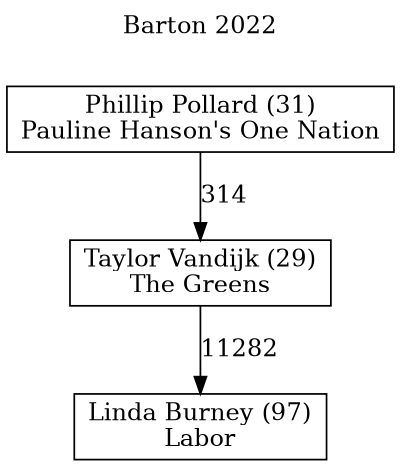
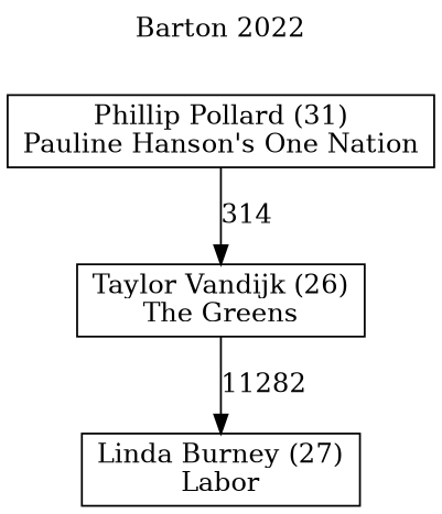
  digraph {
    label="Barton 2022"
    labelloc=t
    mclimit=10
    node [shape=box]
    n1 [label="Phillip Pollard (31)\nPauline Hanson's One Nation"]
-   n2 [label="Taylor Vandijk (29)\nThe Greens"]
-   n3 [label="Linda Burney (97)\nLabor"]
+   n2 [label="Taylor Vandijk (26)\nThe Greens"]
+   n3 [label="Linda Burney (27)\nLabor"]
    n1 -> n2 [label=314]
    n2 -> n3 [label=11282]
  }
